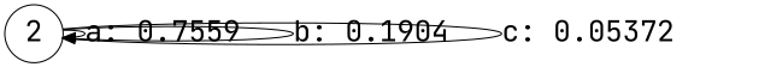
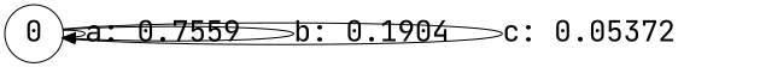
  digraph {
    fontname="JetBrains Mono"
    edge [fontsize=24 fontname="JetBrains Mono"]
-   0 [fontsize=24 shape=circle fontname="JetBrains Mono" label=2]
+   0 [fontsize=24 shape=circle fontname="JetBrains Mono"]
    0 -> 0 [label="a: 0.7559   "]
    0 -> 0 [label="b: 0.1904   "]
    0 -> 0 [label="c: 0.05372  "]
  }
